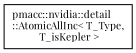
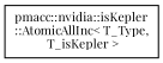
  digraph {
    rankdir=LR
    fontname="Playfair Display"
-   n1 [color=black fillcolor=white fontname="Playfair Display" fontsize=10 height=0.2 label="pmacc::nvidia::detail\l::AtomicAllInc\< T_Type,\l T_isKepler \>" shape=record style=filled width=0.4]
+   n1 [color=black fillcolor=white fontname="Playfair Display" fontsize=10 height=0.2 label="pmacc::nvidia::isKepler\l::AtomicAllInc\< T_Type,\l T_isKepler \>" shape=record style=filled width=0.4]
  }
